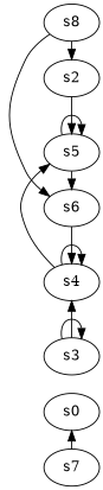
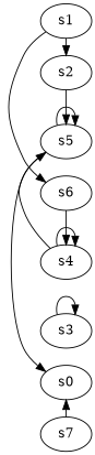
  digraph {
    rankdir=LR
    node [player=1]
-   s1 [player=0 label=s8]
+   s1 [player=0]
    s2
    s6
    s5 [player=0]
    s4
    s3
    s7
    s0
    s1 -> s2 [constraint="time == 4 || time == 12 || time == 24"]
    s1 -> s6 [constraint="time == 3 || time == 4"]
    s2 -> s5 [constraint="time == 2 || time == 3 || time == 9 || time == 20"]
    s6 -> s4 [constraint="time % 3 == 0 || time % 3 == 1"]
-   s5 -> s6 [constraint="time == 1 || time == 4 || time == 6 || time == 14 || time == 19 || time == 21"]
+   s5 -> s0 [constraint="time == 1 || time == 4 || time == 6 || time == 14 || time == 19 || time == 21"]
    s5 -> s5 [constraint="time % 3 == 0"]
    s4 -> s5 [constraint="time % 4 == 1 || time % 4 == 2"]
    s4 -> s4 [constraint="time % 4 == 0"]
-   s3 -> s4 [constraint="time % 7 == 0"]
    s3 -> s3 [constraint="time % 2 == 0"]
    s7 -> s0 [constraint="time % 3 == 2"]
  }
